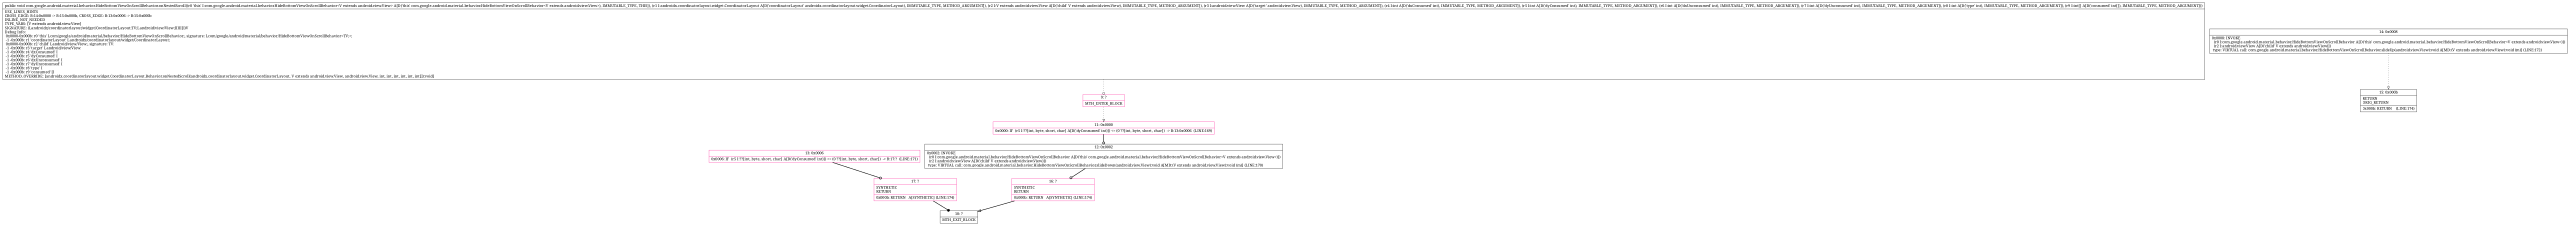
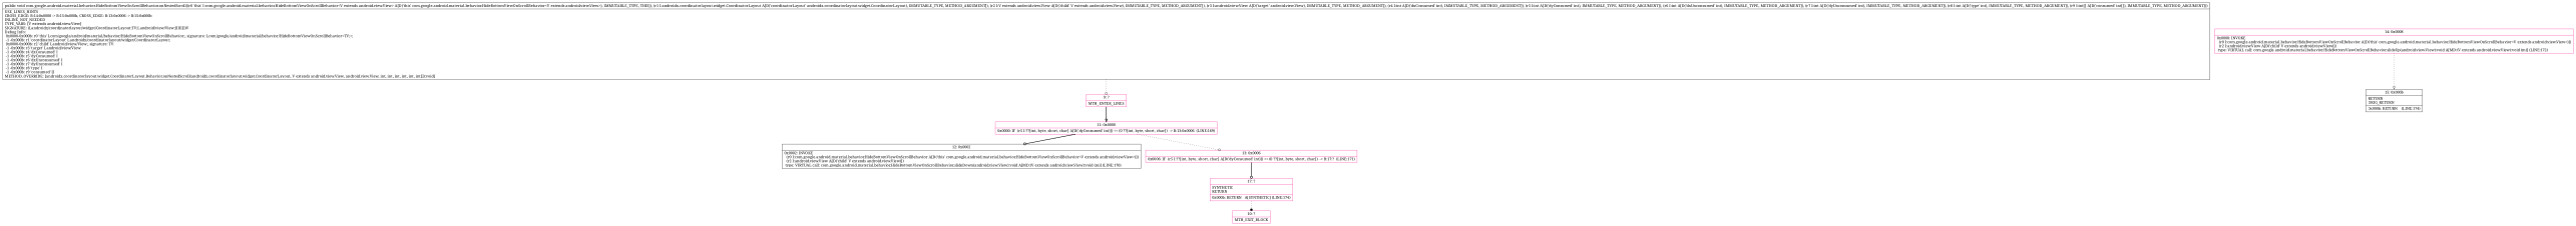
  digraph {
    fontname="Noto Serif"
    node [color=deeppink fontname="Noto Serif" shape=record]
    edge [arrowhead=odot fontname="Noto Serif" style=bold]
-   n1 [label="{9\:\ ?|MTH_ENTER_BLOCK\l}"]
+   n1 [label="{9\:\ ?|MTH_ENTER_LINES\l}"]
    n2 [label="{11\:\ 0x0000|0x0000: IF  (r5 I:??[int, byte, short, char] A[D('dyConsumed' int)]) \<= (0 ??[int, byte, short, char])  \-\> B:13:0x0006  (LINE:169)\l}"]
    n3 [color=black label="{12\:\ 0x0002|0x0002: INVOKE  \l  (r0 I:com.google.android.material.behavior.HideBottomViewOnScrollBehavior A[D('this' com.google.android.material.behavior.HideBottomViewOnScrollBehavior\<V extends android.view.View\>)])\l  (r2 I:android.view.View A[D('child' V extends android.view.View)])\l type: VIRTUAL call: com.google.android.material.behavior.HideBottomViewOnScrollBehavior.slideDown(android.view.View):void A[MD:(V extends android.view.View):void (m)] (LINE:170)\l}"]
    n4 [label="{13\:\ 0x0006|0x0006: IF  (r5 I:??[int, byte, short, char] A[D('dyConsumed' int)]) \>= (0 ??[int, byte, short, char])  \-\> B:17:?  (LINE:171)\l}"]
-   n5 [label="{16\:\ ?|SYNTHETIC\lRETURN\l|0x000b: RETURN   A[SYNTHETIC] (LINE:174)\l}"]
    n6 [label="{17\:\ ?|SYNTHETIC\lRETURN\l|0x000b: RETURN   A[SYNTHETIC] (LINE:174)\l}"]
-   n7 [color=black label="{10\:\ ?|MTH_EXIT_BLOCK\l}"]
-   n8 [color=black label="{14\:\ 0x0008|0x0008: INVOKE  \l  (r0 I:com.google.android.material.behavior.HideBottomViewOnScrollBehavior A[D('this' com.google.android.material.behavior.HideBottomViewOnScrollBehavior\<V extends android.view.View\>)])\l  (r2 I:android.view.View A[D('child' V extends android.view.View)])\l type: VIRTUAL call: com.google.android.material.behavior.HideBottomViewOnScrollBehavior.slideUp(android.view.View):void A[MD:(V extends android.view.View):void (m)] (LINE:172)\l}"]
+   n7 [label="{10\:\ ?|MTH_EXIT_BLOCK\l}"]
+   n8 [label="{14\:\ 0x0008|0x0008: INVOKE  \l  (r0 I:com.google.android.material.behavior.HideBottomViewOnScrollBehavior A[D('this' com.google.android.material.behavior.HideBottomViewOnScrollBehavior\<V extends android.view.View\>)])\l  (r2 I:android.view.View A[D('child' V extends android.view.View)])\l type: VIRTUAL call: com.google.android.material.behavior.HideBottomViewOnScrollBehavior.slideUp(android.view.View):void A[MD:(V extends android.view.View):void (m)] (LINE:172)\l}"]
    n9 [color=black label="{15\:\ 0x000b|RETURN\lORIG_RETURN\l|0x000b: RETURN    (LINE:174)\l}"]
    n10 [color=black label="{public void com.google.android.material.behavior.HideBottomViewOnScrollBehavior.onNestedScroll((r0 'this' I:com.google.android.material.behavior.HideBottomViewOnScrollBehavior\<V extends android.view.View\> A[D('this' com.google.android.material.behavior.HideBottomViewOnScrollBehavior\<V extends android.view.View\>), IMMUTABLE_TYPE, THIS]), (r1 I:androidx.coordinatorlayout.widget.CoordinatorLayout A[D('coordinatorLayout' androidx.coordinatorlayout.widget.CoordinatorLayout), IMMUTABLE_TYPE, METHOD_ARGUMENT]), (r2 I:V extends android.view.View A[D('child' V extends android.view.View), IMMUTABLE_TYPE, METHOD_ARGUMENT]), (r3 I:android.view.View A[D('target' android.view.View), IMMUTABLE_TYPE, METHOD_ARGUMENT]), (r4 I:int A[D('dxConsumed' int), IMMUTABLE_TYPE, METHOD_ARGUMENT]), (r5 I:int A[D('dyConsumed' int), IMMUTABLE_TYPE, METHOD_ARGUMENT]), (r6 I:int A[D('dxUnconsumed' int), IMMUTABLE_TYPE, METHOD_ARGUMENT]), (r7 I:int A[D('dyUnconsumed' int), IMMUTABLE_TYPE, METHOD_ARGUMENT]), (r8 I:int A[D('type' int), IMMUTABLE_TYPE, METHOD_ARGUMENT]), (r9 I:int[] A[D('consumed' int[]), IMMUTABLE_TYPE, METHOD_ARGUMENT]))  | USE_LINES_HINTS\lCROSS_EDGE: B:14:0x0008 \-\> B:15:0x000b, CROSS_EDGE: B:13:0x0006 \-\> B:15:0x000b\lINLINE_NOT_NEEDED\lTYPE_VARS: [V extends android.view.View]\lSIGNATURE: (Landroidx\/coordinatorlayout\/widget\/CoordinatorLayout;TV;Landroid\/view\/View;IIIII[I)V\lDebug Info:\l  0x0000\-0x000b: r0 'this' Lcom\/google\/android\/material\/behavior\/HideBottomViewOnScrollBehavior;, signature: Lcom\/google\/android\/material\/behavior\/HideBottomViewOnScrollBehavior\<TV;\>;\l  \-1 \-0x000b: r1 'coordinatorLayout' Landroidx\/coordinatorlayout\/widget\/CoordinatorLayout;\l  0x0000\-0x000b: r2 'child' Landroid\/view\/View;, signature: TV;\l  \-1 \-0x000b: r3 'target' Landroid\/view\/View;\l  \-1 \-0x000b: r4 'dxConsumed' I\l  \-1 \-0x000b: r5 'dyConsumed' I\l  \-1 \-0x000b: r6 'dxUnconsumed' I\l  \-1 \-0x000b: r7 'dyUnconsumed' I\l  \-1 \-0x000b: r8 'type' I\l  \-1 \-0x000b: r9 'consumed' [I\lMETHOD_OVERRIDE: [androidx.coordinatorlayout.widget.CoordinatorLayout.Behavior.onNestedScroll(androidx.coordinatorlayout.widget.CoordinatorLayout, V extends android.view.View, android.view.View, int, int, int, int, int, int[]):void]\l}"]
-   n1 -> n2 [arrowhead=onormal style=dotted]
+   n1 -> n2 [arrowhead=onormal]
    n2 -> n3
-   n3 -> n5
+   n2 -> n4 [style=dotted]
    n4 -> n6
-   n5 -> n7 [arrowhead=onormal]
-   n6 -> n7 [arrowhead=dot]
+   n6 -> n7 [arrowhead=dot style=dotted]
    n8 -> n9 [arrowhead=onormal style=dotted]
    n10 -> n1 [style=dotted]
  }
